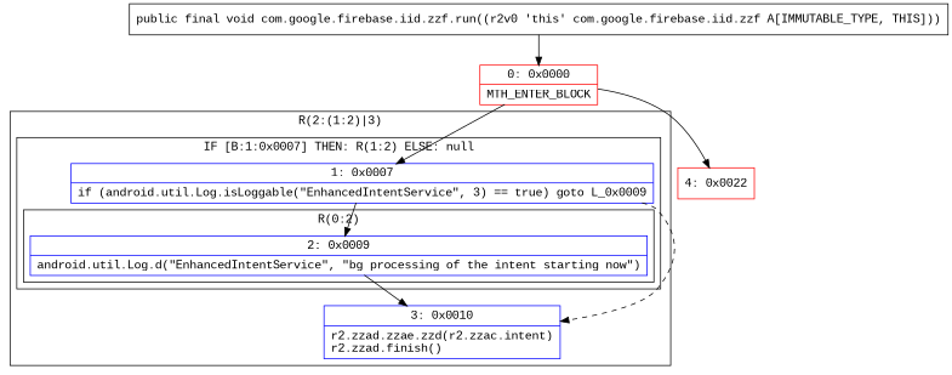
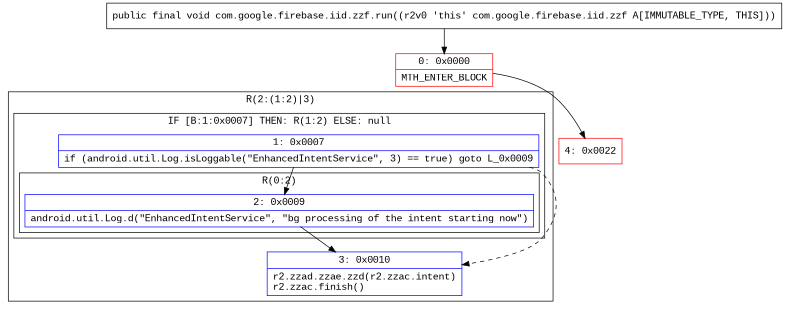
  digraph {
    fontname="Liberation Mono"
    node [color=blue fontname="Liberation Mono" shape=record]
    edge [fontname="Liberation Mono"]
    n1 [label="{2\:\ 0x0009|android.util.Log.d(\"EnhancedIntentService\", \"bg processing of the intent starting now\")\l}"]
    n2 [label="{1\:\ 0x0007|if (android.util.Log.isLoggable(\"EnhancedIntentService\", 3) == true) goto L_0x0009\l}"]
-   n3 [label="{3\:\ 0x0010|r2.zzad.zzae.zzd(r2.zzac.intent)\lr2.zzad.finish()\l}"]
+   n3 [label="{3\:\ 0x0010|r2.zzad.zzae.zzd(r2.zzac.intent)\lr2.zzac.finish()\l}"]
    n4 [color=red label="{4\:\ 0x0022}"]
    n5 [color=red label="{0\:\ 0x0000|MTH_ENTER_BLOCK\l}"]
    n6 [label="{public final void com.google.firebase.iid.zzf.run((r2v0 'this' com.google.firebase.iid.zzf A[IMMUTABLE_TYPE, THIS])) }" color=""]
    subgraph cluster_1 {
      label="R(2:(1:2)|3)"
      n3
      subgraph cluster_2 {
        label="IF [B:1:0x0007] THEN: R(1:2) ELSE: null"
        n2
        subgraph cluster_3 {
          label="R(0:2)"
          n1
        }
      }
    }
    n1 -> n3
    n2 -> n1
    n2 -> n3 [style=dashed]
-   n5 -> n2
    n5 -> n4
    n6 -> n5
  }
